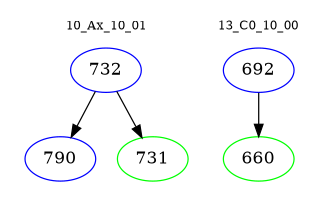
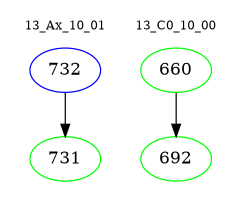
  digraph {
    node [color=green]
    edge [color=black]
    n1 [color=blue label=732]
-   n2 [color=blue label=790]
    n3 [label=731]
    n4 [label=660]
-   n5 [color=blue label=692]
+   n5 [label=692]
    subgraph cluster_1 {
      color=white
      fontsize=10
-     label="10_Ax_10_01"
+     label="13_Ax_10_01"
      n1
-     n2
      n3
    }
    subgraph cluster_2 {
      color=white
      fontsize=10
      label="13_C0_10_00"
      n4
      n5
    }
-   n1 -> n2
    n1 -> n3
-   n5 -> n4
+   n4 -> n5
  }
